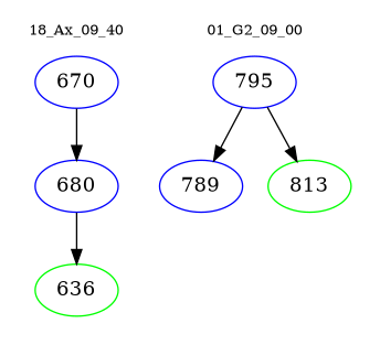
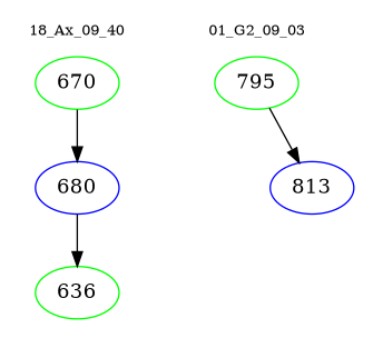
  digraph {
    node [color=blue]
    edge [color=black]
-   n1 [label=670]
+   n1 [color=green label=670]
    n2 [color=green label=636]
    n3 [label=680]
-   n4 [label=795]
-   n5 [label=789]
-   n6 [color=green label=813]
+   n4 [color=green label=795]
+   n6 [label=813]
    subgraph cluster_1 {
      color=white
      fontsize=10
      label="18_Ax_09_40"
      n1
      n2
      n3
    }
    subgraph cluster_2 {
      color=white
      fontsize=10
-     label="01_G2_09_00"
+     label="01_G2_09_03"
      n4
-     n5
      n6
    }
    n1 -> n3
    n3 -> n2
-   n4 -> n5
    n4 -> n6
  }
